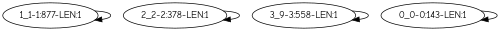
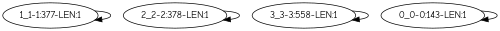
  digraph {
    fontname="Comic Neue"
    node [fontname="Comic Neue"]
    edge [fontname="Comic Neue"]
-   "1_1-1:377-LEN:1" [label="1_1-1:877-LEN:1"]
+   "1_1-1:377-LEN:1"
    n2 [label="2_2-2:378-LEN:1"]
-   "3_3-3:558-LEN:1" [label="3_9-3:558-LEN:1"]
+   "3_3-3:558-LEN:1"
    "0_0-0:143-LEN:1"
    "1_1-1:377-LEN:1" -> "1_1-1:377-LEN:1"
    n2 -> n2
    "3_3-3:558-LEN:1" -> "3_3-3:558-LEN:1"
    "0_0-0:143-LEN:1" -> "0_0-0:143-LEN:1"
  }
